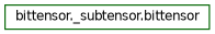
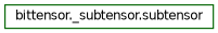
  digraph {
    rankdir=TB
-   n1 [color=darkgreen fillcolor=white fontname=Helvetica fontsize=10 height=0.2 label="bittensor._subtensor.bittensor" shape=box style=filled width=0.4]
+   n1 [color=darkgreen fillcolor=white fontname=Helvetica fontsize=10 height=0.2 label="bittensor._subtensor.subtensor" shape=box style=filled width=0.4]
  }
